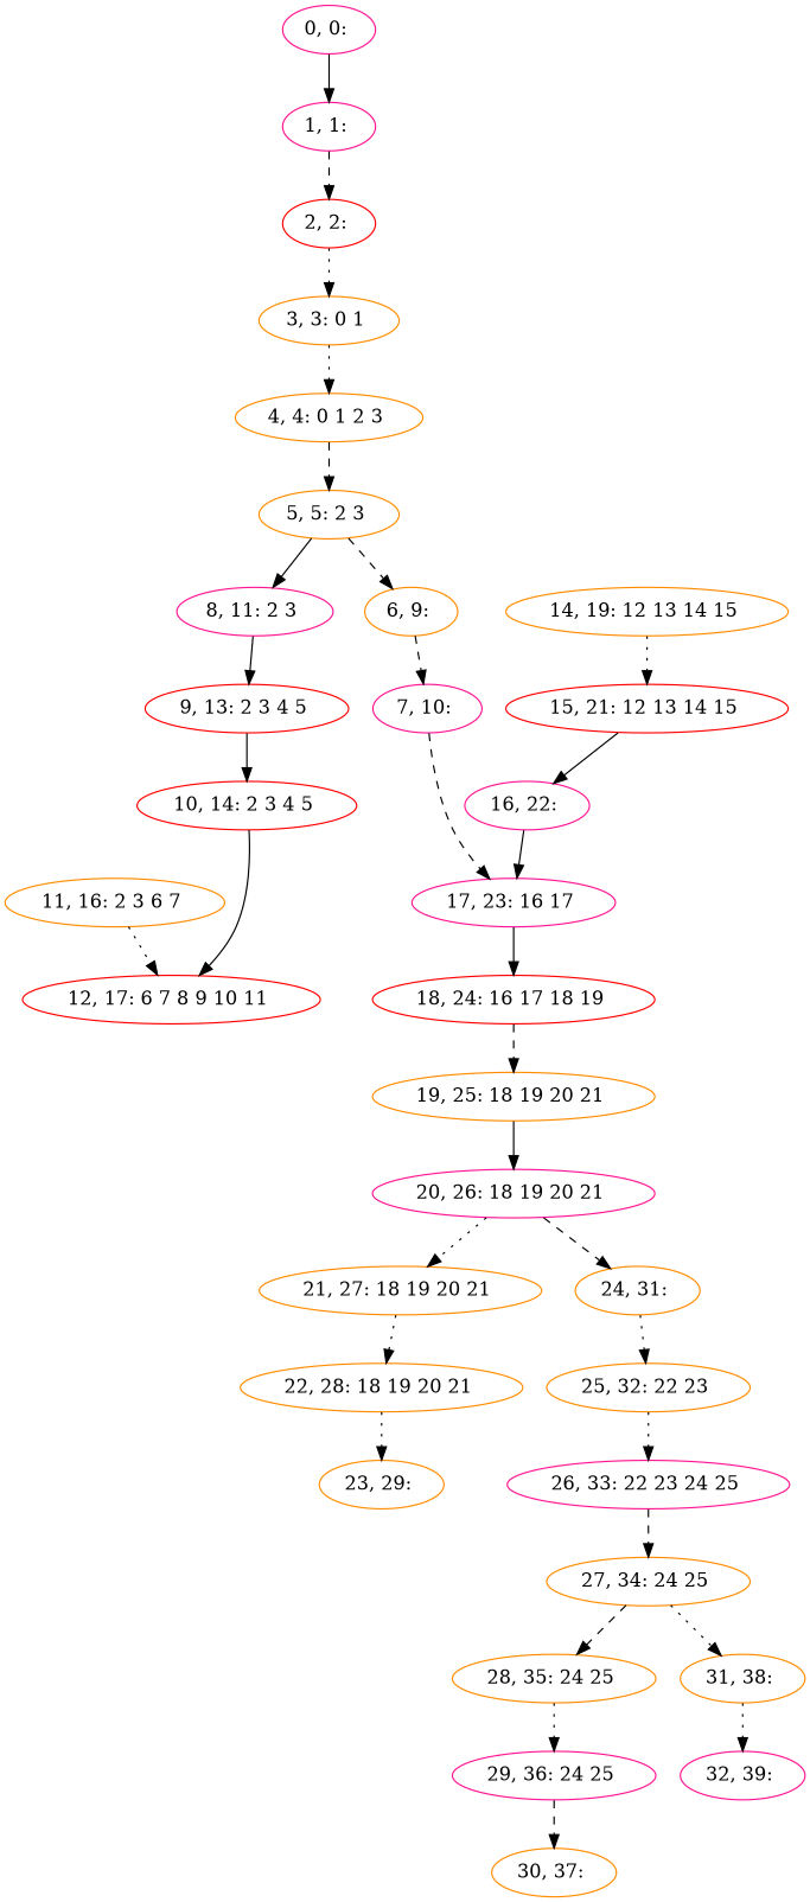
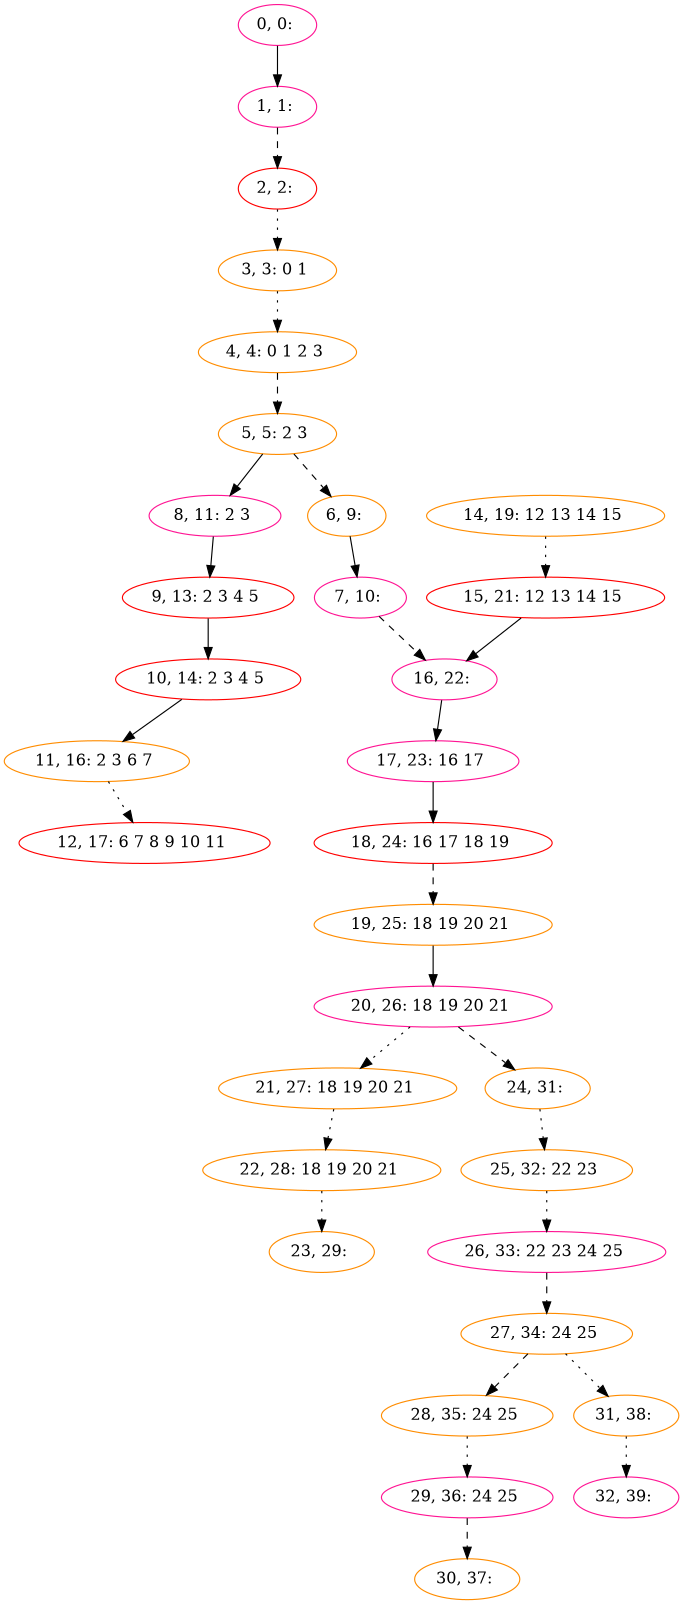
  digraph {
    node [color=darkorange]
    edge [style=dotted]
    n1 [color=deeppink label="0, 0: "]
    n2 [color=deeppink label="1, 1: "]
    n3 [color=red label="2, 2: "]
    n4 [label="3, 3: 0 1 "]
    n5 [label="4, 4: 0 1 2 3 "]
    n6 [label="5, 5: 2 3 "]
    n7 [label="6, 9: "]
    n8 [color=deeppink label="8, 11: 2 3 "]
    n9 [color=deeppink label="7, 10: "]
    n10 [color=red label="9, 13: 2 3 4 5 "]
    n11 [color=deeppink label="16, 22: "]
    n12 [color=deeppink label="17, 23: 16 17 "]
    n13 [color=red label="10, 14: 2 3 4 5 "]
    n14 [label="11, 16: 2 3 6 7 "]
    n15 [color=red label="12, 17: 6 7 8 9 10 11 "]
    n16 [label="14, 19: 12 13 14 15 "]
    n17 [color=red label="15, 21: 12 13 14 15 "]
    n18 [color=red label="18, 24: 16 17 18 19 "]
    n19 [label="19, 25: 18 19 20 21 "]
    n20 [color=deeppink label="20, 26: 18 19 20 21 "]
    n21 [label="21, 27: 18 19 20 21 "]
    n22 [label="24, 31: "]
    n23 [label="22, 28: 18 19 20 21 "]
    n24 [label="23, 29: "]
    n25 [label="25, 32: 22 23 "]
    n26 [color=deeppink label="26, 33: 22 23 24 25 "]
    n27 [label="27, 34: 24 25 "]
    n28 [label="28, 35: 24 25 "]
    n29 [label="31, 38: "]
    n30 [color=deeppink label="29, 36: 24 25 "]
    n31 [label="30, 37: "]
    n32 [color=deeppink label="32, 39: "]
    n1 -> n2 [style=solid]
    n2 -> n3 [style=dashed]
    n3 -> n4
    n4 -> n5
    n5 -> n6 [style=dashed]
    n6 -> n7 [style=dashed]
    n6 -> n8 [style=solid]
-   n7 -> n9 [style=dashed]
+   n7 -> n9 [style=solid]
    n8 -> n10 [style=solid]
-   n9 -> n12 [style=dashed]
+   n9 -> n11 [style=dashed]
    n10 -> n13 [style=solid]
    n11 -> n12 [style=solid]
    n12 -> n18 [style=solid]
-   n13 -> n15 [style=solid]
+   n13 -> n14 [style=solid]
    n14 -> n15
    n16 -> n17
    n17 -> n11 [style=solid]
    n18 -> n19 [style=dashed]
    n19 -> n20 [style=solid]
    n20 -> n21
    n20 -> n22 [style=dashed]
    n21 -> n23
    n22 -> n25
    n23 -> n24
    n25 -> n26
    n26 -> n27 [style=dashed]
    n27 -> n28 [style=dashed]
    n27 -> n29
    n28 -> n30
    n29 -> n32
    n30 -> n31 [style=dashed]
  }
